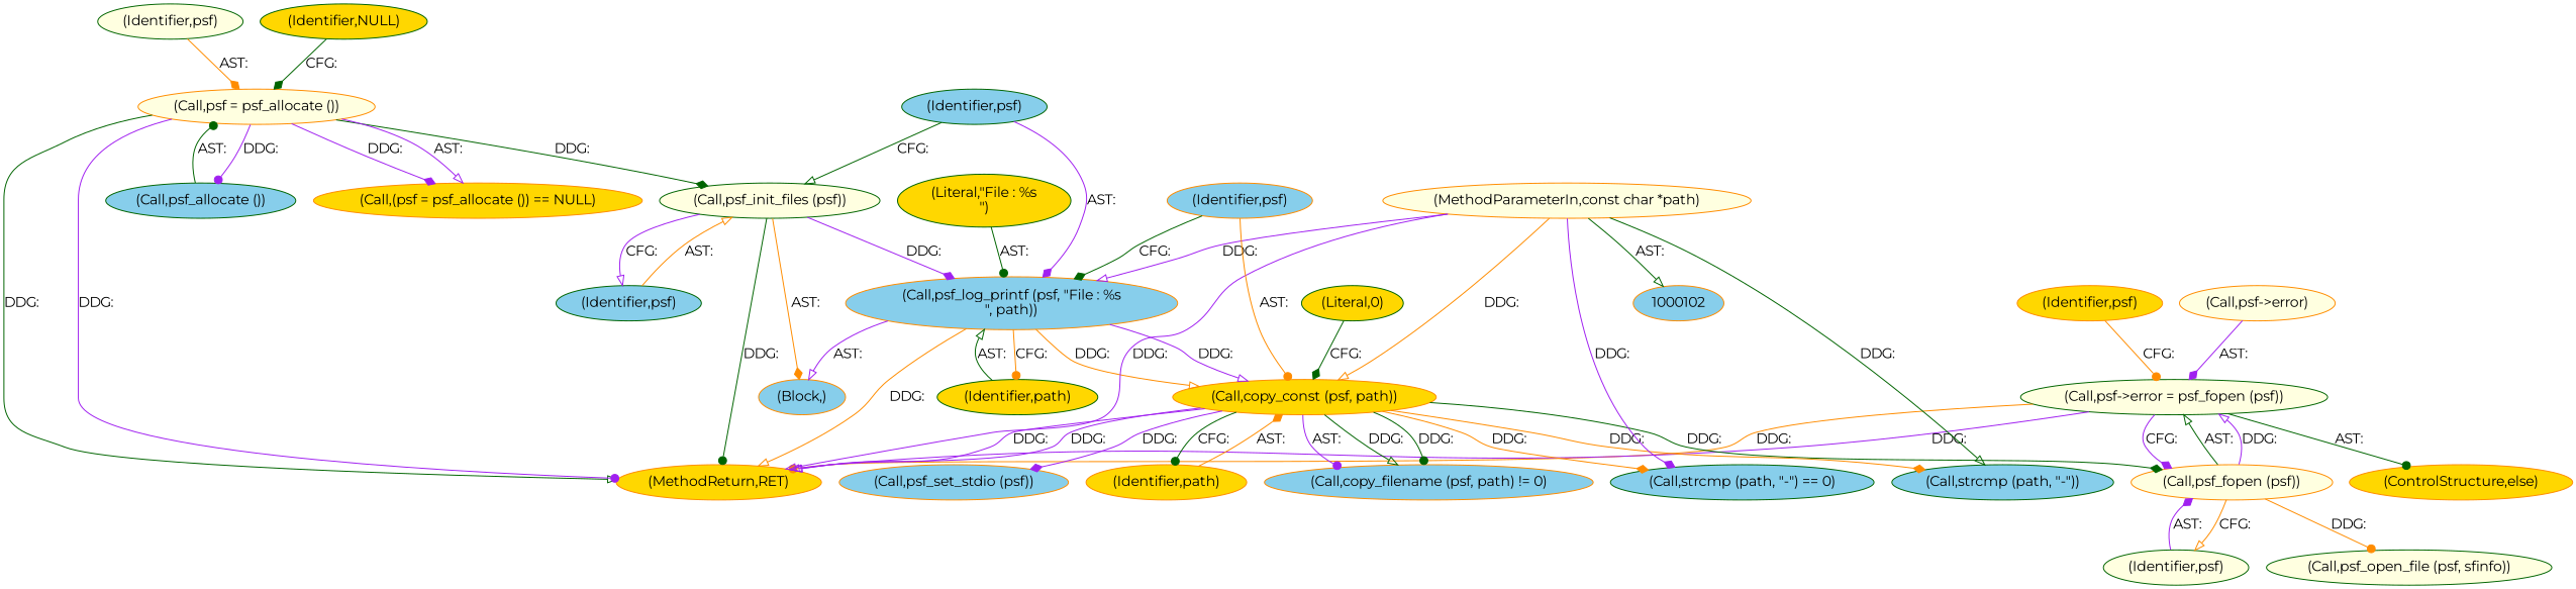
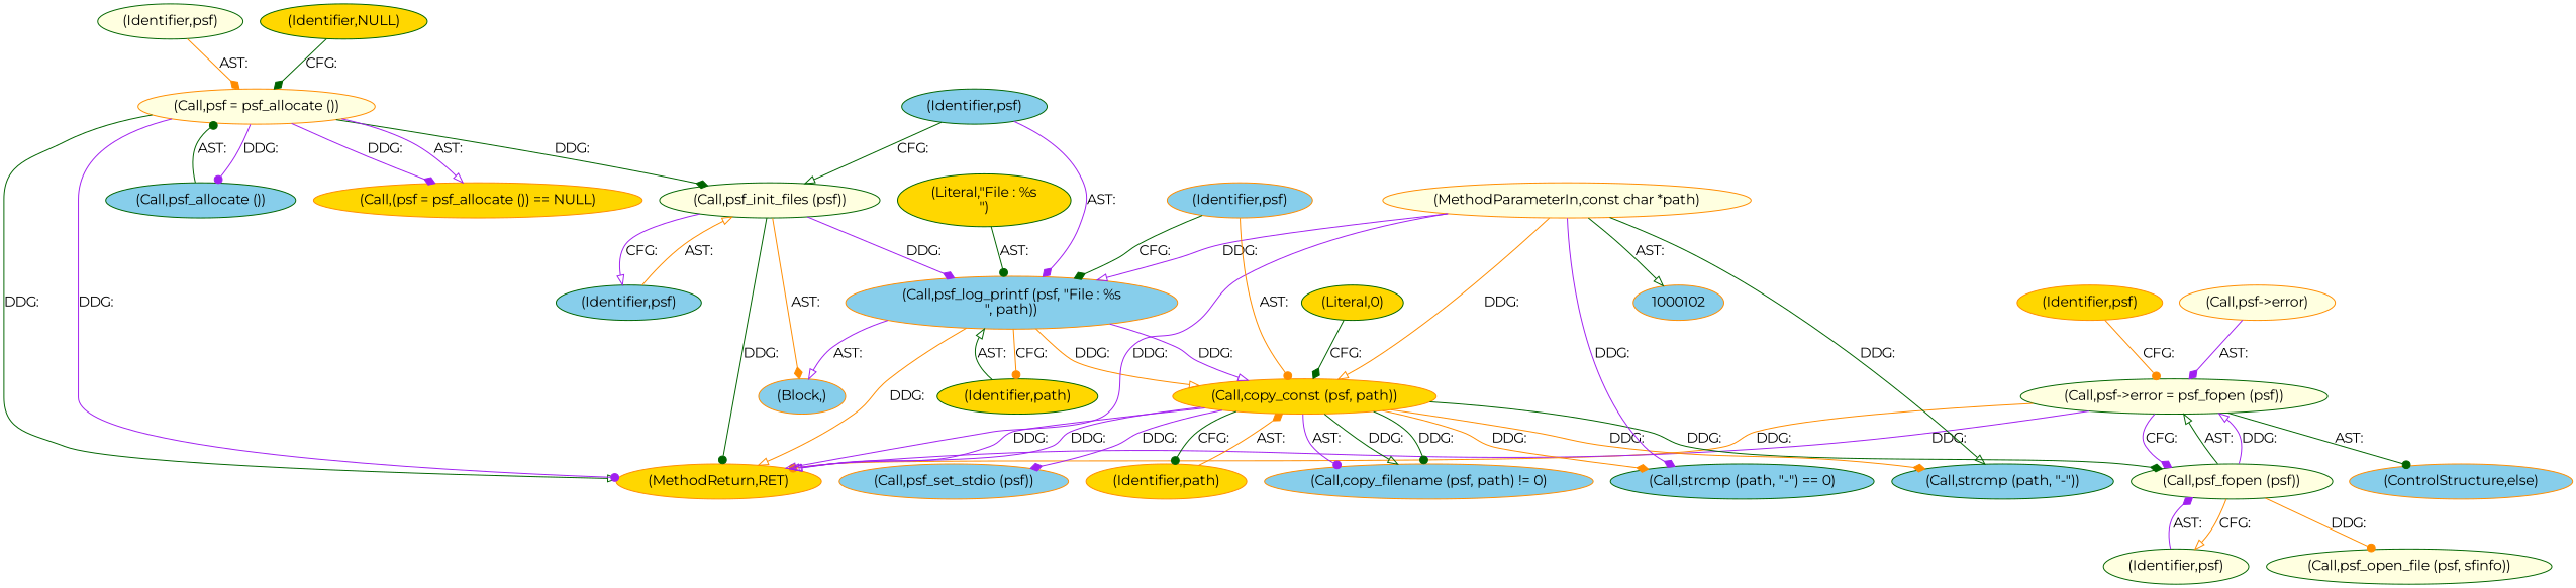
  digraph {
    fontname=Montserrat
    node [color=darkorange fillcolor=skyblue fontname=Montserrat style=filled]
    edge [arrowhead=onormal color=purple fontname=Montserrat]
    n1 [color=darkgreen fillcolor=lightyellow label="(Call,psf->error = psf_fopen (psf))"]
-   n2 [fillcolor=lightyellow label="(Call,psf_fopen (psf))"]
+   n2 [color=darkgreen fillcolor=lightyellow label="(Call,psf_fopen (psf))"]
    n3 [fillcolor=gold label="(MethodReturn,RET)"]
-   n4 [fillcolor=gold label="(ControlStructure,else)"]
+   n4 [label="(ControlStructure,else)"]
    n5 [color=darkgreen fillcolor=lightyellow label="(Identifier,psf)"]
    n6 [color=darkgreen fillcolor=lightyellow label="(Call,psf_open_file (psf, sfinfo))"]
    n7 [fillcolor=gold label="(Call,copy_const (psf, path))"]
    n8 [color=darkgreen label="(Call,strcmp (path, \"-\") == 0)"]
    n9 [color=darkgreen label="(Call,strcmp (path, \"-\"))"]
    n10 [label="(Call,psf_set_stdio (psf))"]
    n11 [fillcolor=gold label="(Identifier,path)"]
    n12 [label="(Call,copy_filename (psf, path) != 0)"]
    n13 [label="(Call,psf_log_printf (psf, \"File : %s\n\", path))"]
    n14 [color=darkgreen fillcolor=gold label="(Identifier,path)"]
    n15 [label="(Block,)"]
    n16 [color=darkgreen fillcolor=lightyellow label="(Call,psf_init_files (psf))"]
    n17 [color=darkgreen label="(Identifier,psf)"]
    n18 [fillcolor=lightyellow label="(Call,psf = psf_allocate ())"]
    n19 [color=darkgreen label="(Call,psf_allocate ())"]
    n20 [fillcolor=gold label="(Call,(psf = psf_allocate ()) == NULL)"]
    n21 [fillcolor=lightyellow label="(MethodParameterIn,const char *path)"]
    1000102
    n23 [color=darkgreen fillcolor=gold label="(Literal,0)"]
    n24 [color=darkgreen fillcolor=lightyellow label="(Identifier,psf)"]
    n25 [fillcolor=gold label="(Identifier,psf)"]
    n26 [color=darkgreen fillcolor=gold label="(Literal,\"File : %s\n\")"]
    n27 [color=darkgreen fillcolor=gold label="(Identifier,NULL)"]
    n28 [fillcolor=lightyellow label="(Call,psf->error)"]
    n29 [label="(Identifier,psf)"]
    n30 [color=darkgreen label="(Identifier,psf)"]
    n1 -> n2 [arrowhead=diamond label="CFG: "]
    n1 -> n3 [arrowhead=dot color=darkorange label="DDG: "]
    n1 -> n3 [label="DDG: "]
    n1 -> n4 [arrowhead=dot color=darkgreen label="AST: "]
    n2 -> n1 [color=darkgreen label="AST: "]
    n2 -> n1 [label="DDG: "]
    n2 -> n5 [color=darkorange label="CFG: "]
    n2 -> n6 [arrowhead=dot color=darkorange label="DDG: "]
    n5 -> n2 [arrowhead=diamond label="AST: "]
    n7 -> n2 [arrowhead=diamond color=darkgreen label="DDG: "]
    n7 -> n3 [label="DDG: "]
    n7 -> n3 [label="DDG: "]
    n7 -> n8 [arrowhead=diamond color=darkorange label="DDG: "]
    n7 -> n9 [arrowhead=diamond color=darkorange label="DDG: "]
    n7 -> n10 [arrowhead=diamond label="DDG: "]
    n7 -> n11 [arrowhead=dot color=darkgreen label="CFG: "]
    n7 -> n12 [arrowhead=dot label="AST: "]
    n7 -> n12 [color=darkgreen label="DDG: "]
    n7 -> n12 [arrowhead=dot color=darkgreen label="DDG: "]
    n11 -> n7 [arrowhead=diamond color=darkorange label="AST: "]
    n13 -> n3 [color=darkorange label="DDG: "]
    n13 -> n7 [color=darkorange label="DDG: "]
    n13 -> n7 [label="DDG: "]
    n13 -> n14 [arrowhead=dot color=darkorange label="CFG: "]
    n13 -> n15 [label="AST: "]
    n14 -> n13 [color=darkgreen label="AST: "]
    n16 -> n3 [arrowhead=dot color=darkgreen label="DDG: "]
    n16 -> n13 [arrowhead=diamond label="DDG: "]
    n16 -> n15 [arrowhead=diamond color=darkorange label="AST: "]
    n16 -> n17 [label="CFG: "]
    n17 -> n16 [color=darkorange label="AST: "]
    n18 -> n3 [color=darkgreen label="DDG: "]
    n18 -> n3 [arrowhead=dot label="DDG: "]
    n18 -> n16 [arrowhead=diamond color=darkgreen label="DDG: "]
    n18 -> n19 [arrowhead=dot label="DDG: "]
    n18 -> n20 [label="AST: "]
    n18 -> n20 [arrowhead=diamond label="DDG: "]
    n19 -> n18 [arrowhead=dot color=darkgreen label="AST: "]
    n21 -> n3 [label="DDG: "]
    n21 -> n7 [color=darkorange label="DDG: "]
    n21 -> n8 [arrowhead=diamond label="DDG: "]
    n21 -> n9 [color=darkgreen label="DDG: "]
    n21 -> n13 [label="DDG: "]
    n21 -> 1000102 [color=darkgreen label="AST: "]
    n23 -> n7 [arrowhead=diamond color=darkgreen label="CFG: "]
    n24 -> n18 [arrowhead=diamond color=darkorange label="AST: "]
    n25 -> n1 [arrowhead=dot color=darkorange label="CFG: "]
    n26 -> n13 [arrowhead=dot color=darkgreen label="AST: "]
    n27 -> n18 [arrowhead=diamond color=darkgreen label="CFG: "]
    n28 -> n1 [arrowhead=diamond label="AST: "]
    n29 -> n7 [arrowhead=dot color=darkorange label="AST: "]
    n29 -> n13 [arrowhead=diamond color=darkgreen label="CFG: "]
    n30 -> n13 [arrowhead=diamond label="AST: "]
    n30 -> n16 [color=darkgreen label="CFG: "]
  }
